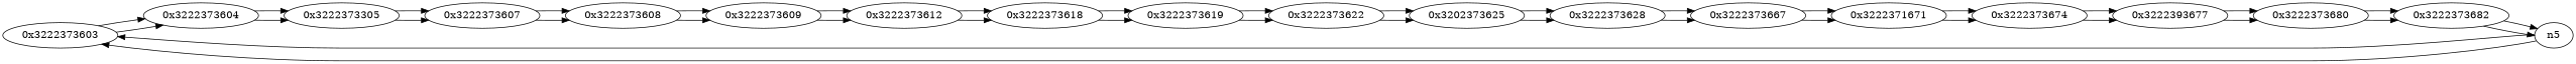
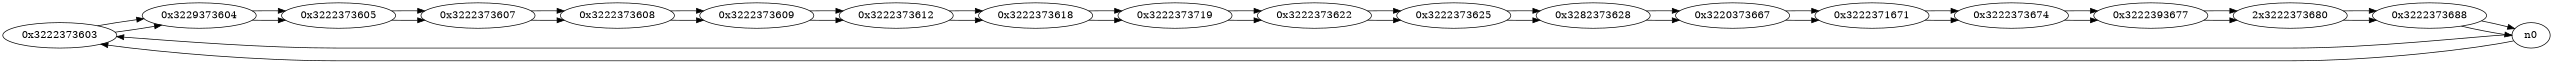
  digraph {
    rankdir=LR
    n1 [label="0x3222373603"]
-   n2 [label="0x3222373604"]
-   n3 [label="0x3222373305"]
+   n2 [label="0x3229373604"]
+   n3 [label="0x3222373605"]
    n4 [label="0x3222373607"]
    n5 [label="0x3222373608"]
    n6 [label="0x3222373609"]
    n7 [label="0x3222373612"]
    n8 [label="0x3222373618"]
-   n9 [label="0x3222373619"]
+   n9 [label="0x3222373719"]
    n10 [label="0x3222373622"]
-   n11 [label="0x3202373625"]
-   n12 [label="0x3222373628"]
-   n13 [label="0x3222373667"]
+   n11 [label="0x3222373625"]
+   n12 [label="0x3282373628"]
+   n13 [label="0x3220373667"]
    n14 [label="0x3222371671"]
    n15 [label="0x3222373674"]
    n16 [label="0x3222393677"]
-   n17 [label="0x3222373680"]
-   n18 [label="0x3222373682"]
-   n0 [label=n5]
+   n17 [label="2x3222373680"]
+   n18 [label="0x3222373688"]
+   n0
    n1 -> n2
    n1 -> n2
    n2 -> n3
    n2 -> n3
    n3 -> n4
    n3 -> n4
    n4 -> n5
    n4 -> n5
    n5 -> n6
    n5 -> n6
    n6 -> n7
    n6 -> n7
    n7 -> n8
    n7 -> n8
    n8 -> n9
    n8 -> n9
    n9 -> n10
    n9 -> n10
    n10 -> n11
    n10 -> n11
    n11 -> n12
    n11 -> n12
    n12 -> n13
    n12 -> n13
    n13 -> n14
    n13 -> n14
    n14 -> n15
    n14 -> n15
    n15 -> n16
    n15 -> n16
    n16 -> n17
    n16 -> n17
    n17 -> n18
    n17 -> n18
    n18 -> n0
    n18 -> n0
    n0 -> n1
    n0 -> n1
  }
